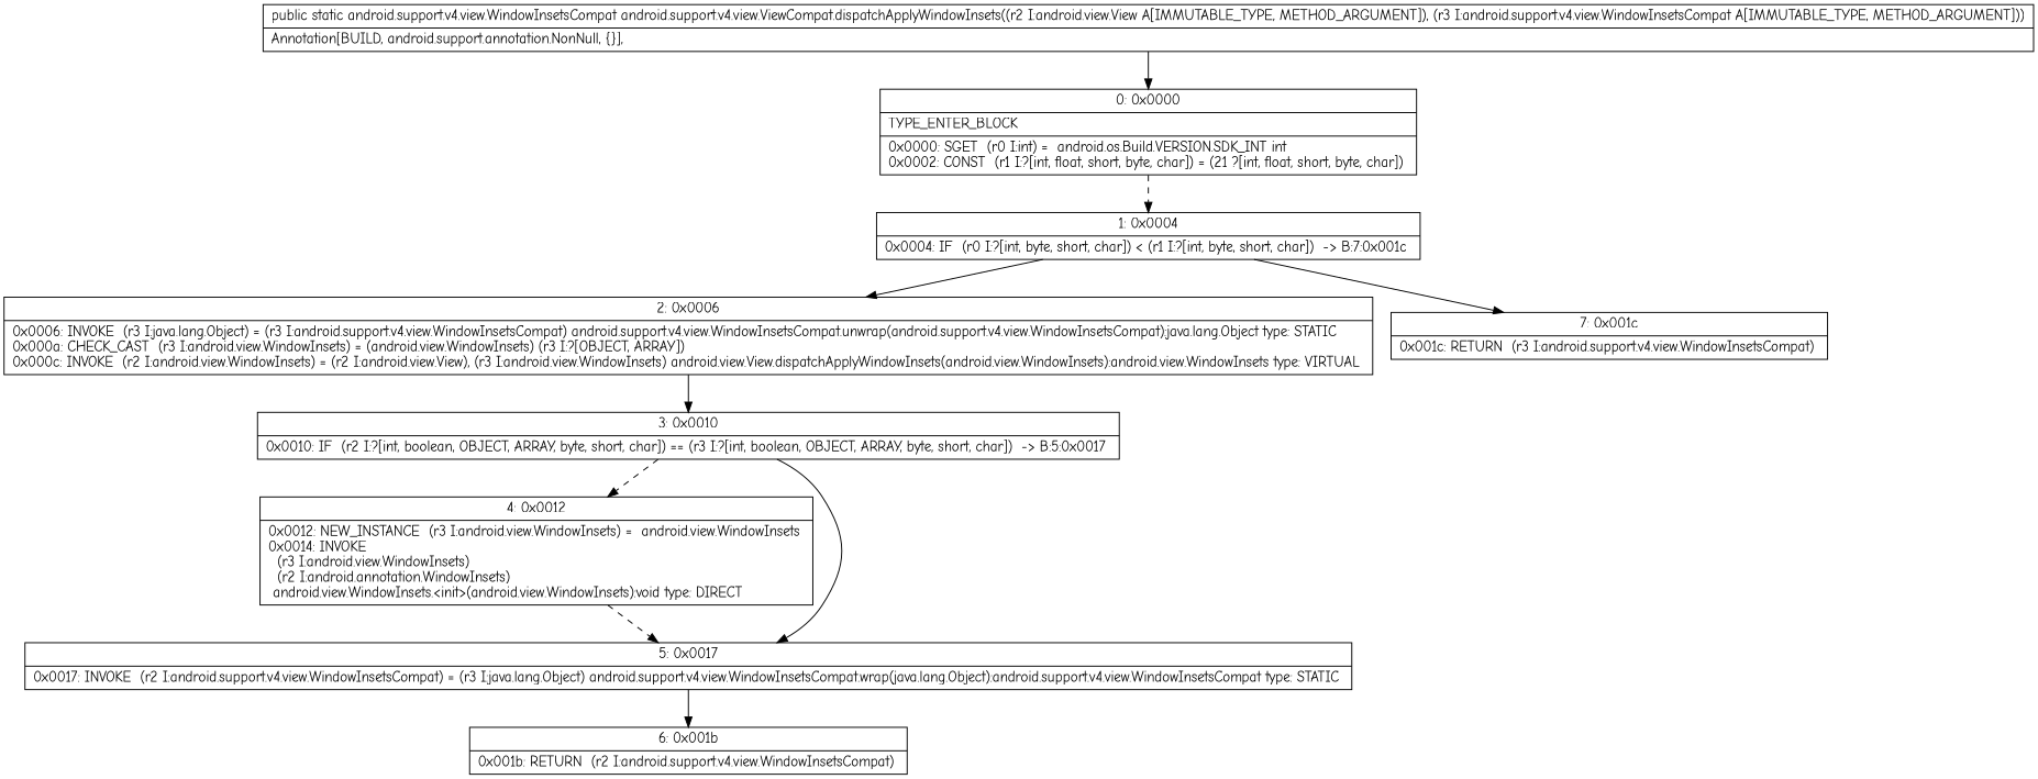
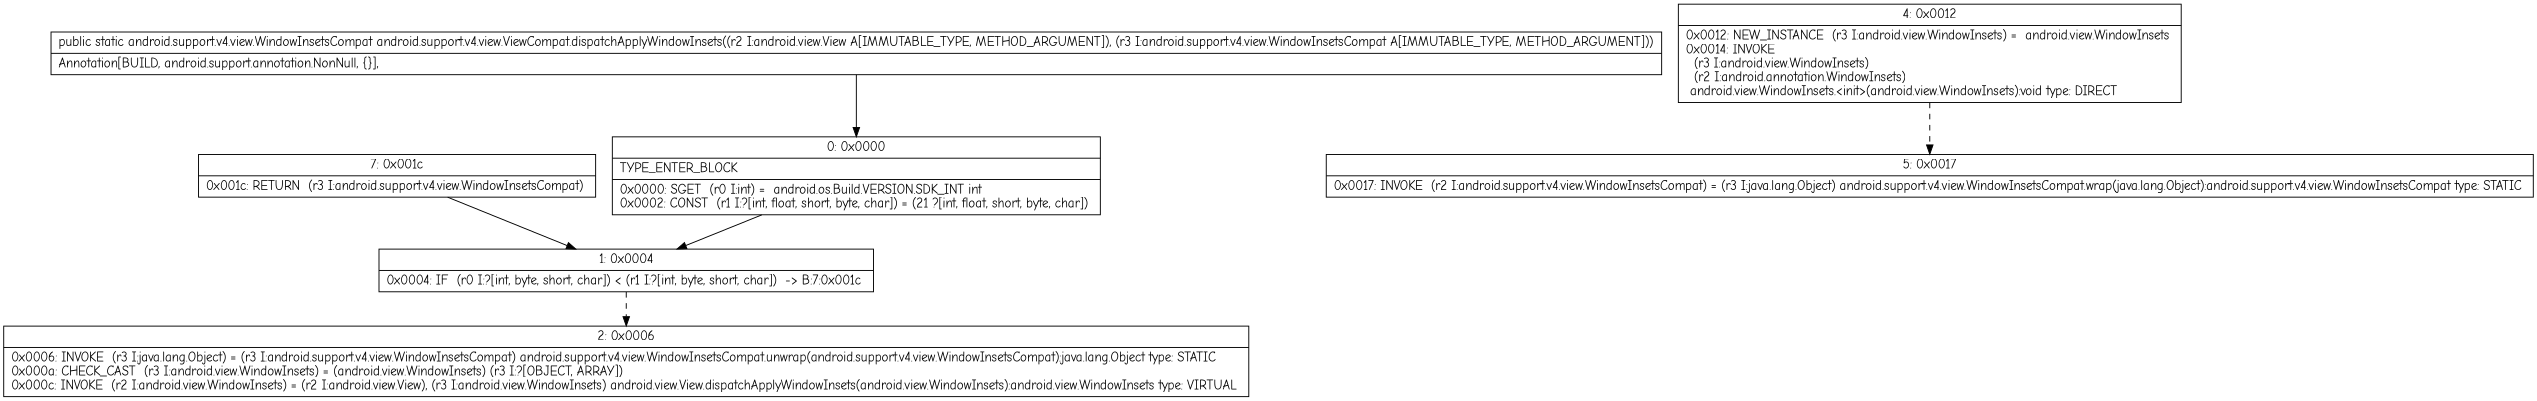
  digraph {
    fontname="Comic Neue"
    node [fontname="Comic Neue" shape=record]
    edge [fontname="Comic Neue"]
    n1 [label="{0\:\ 0x0000|TYPE_ENTER_BLOCK\l|0x0000: SGET  (r0 I:int) =  android.os.Build.VERSION.SDK_INT int \l0x0002: CONST  (r1 I:?[int, float, short, byte, char]) = (21 ?[int, float, short, byte, char]) \l}"]
    n2 [label="{1\:\ 0x0004|0x0004: IF  (r0 I:?[int, byte, short, char]) \< (r1 I:?[int, byte, short, char])  \-\> B:7:0x001c \l}"]
    n3 [label="{2\:\ 0x0006|0x0006: INVOKE  (r3 I:java.lang.Object) = (r3 I:android.support.v4.view.WindowInsetsCompat) android.support.v4.view.WindowInsetsCompat.unwrap(android.support.v4.view.WindowInsetsCompat):java.lang.Object type: STATIC \l0x000a: CHECK_CAST  (r3 I:android.view.WindowInsets) = (android.view.WindowInsets) (r3 I:?[OBJECT, ARRAY]) \l0x000c: INVOKE  (r2 I:android.view.WindowInsets) = (r2 I:android.view.View), (r3 I:android.view.WindowInsets) android.view.View.dispatchApplyWindowInsets(android.view.WindowInsets):android.view.WindowInsets type: VIRTUAL \l}"]
    n4 [label="{7\:\ 0x001c|0x001c: RETURN  (r3 I:android.support.v4.view.WindowInsetsCompat) \l}"]
-   n5 [label="{3\:\ 0x0010|0x0010: IF  (r2 I:?[int, boolean, OBJECT, ARRAY, byte, short, char]) == (r3 I:?[int, boolean, OBJECT, ARRAY, byte, short, char])  \-\> B:5:0x0017 \l}"]
    n6 [label="{4\:\ 0x0012|0x0012: NEW_INSTANCE  (r3 I:android.view.WindowInsets) =  android.view.WindowInsets \l0x0014: INVOKE  \l  (r3 I:android.view.WindowInsets)\l  (r2 I:android.annotation.WindowInsets)\l android.view.WindowInsets.\<init\>(android.view.WindowInsets):void type: DIRECT \l}"]
    n7 [label="{5\:\ 0x0017|0x0017: INVOKE  (r2 I:android.support.v4.view.WindowInsetsCompat) = (r3 I:java.lang.Object) android.support.v4.view.WindowInsetsCompat.wrap(java.lang.Object):android.support.v4.view.WindowInsetsCompat type: STATIC \l}"]
-   n8 [label="{6\:\ 0x001b|0x001b: RETURN  (r2 I:android.support.v4.view.WindowInsetsCompat) \l}"]
    n9 [label="{public static android.support.v4.view.WindowInsetsCompat android.support.v4.view.ViewCompat.dispatchApplyWindowInsets((r2 I:android.view.View A[IMMUTABLE_TYPE, METHOD_ARGUMENT]), (r3 I:android.support.v4.view.WindowInsetsCompat A[IMMUTABLE_TYPE, METHOD_ARGUMENT]))  | Annotation[BUILD, android.support.annotation.NonNull, \{\}], \l}"]
-   n1 -> n2 [style=dashed]
-   n2 -> n3 [style=solid]
-   n2 -> n4
-   n3 -> n5
-   n5 -> n6 [style=dashed]
-   n5 -> n7
+   n1 -> n2
+   n2 -> n3 [style=dashed]
+   n4 -> n2
    n6 -> n7 [style=dashed]
-   n7 -> n8
    n9 -> n1
  }
